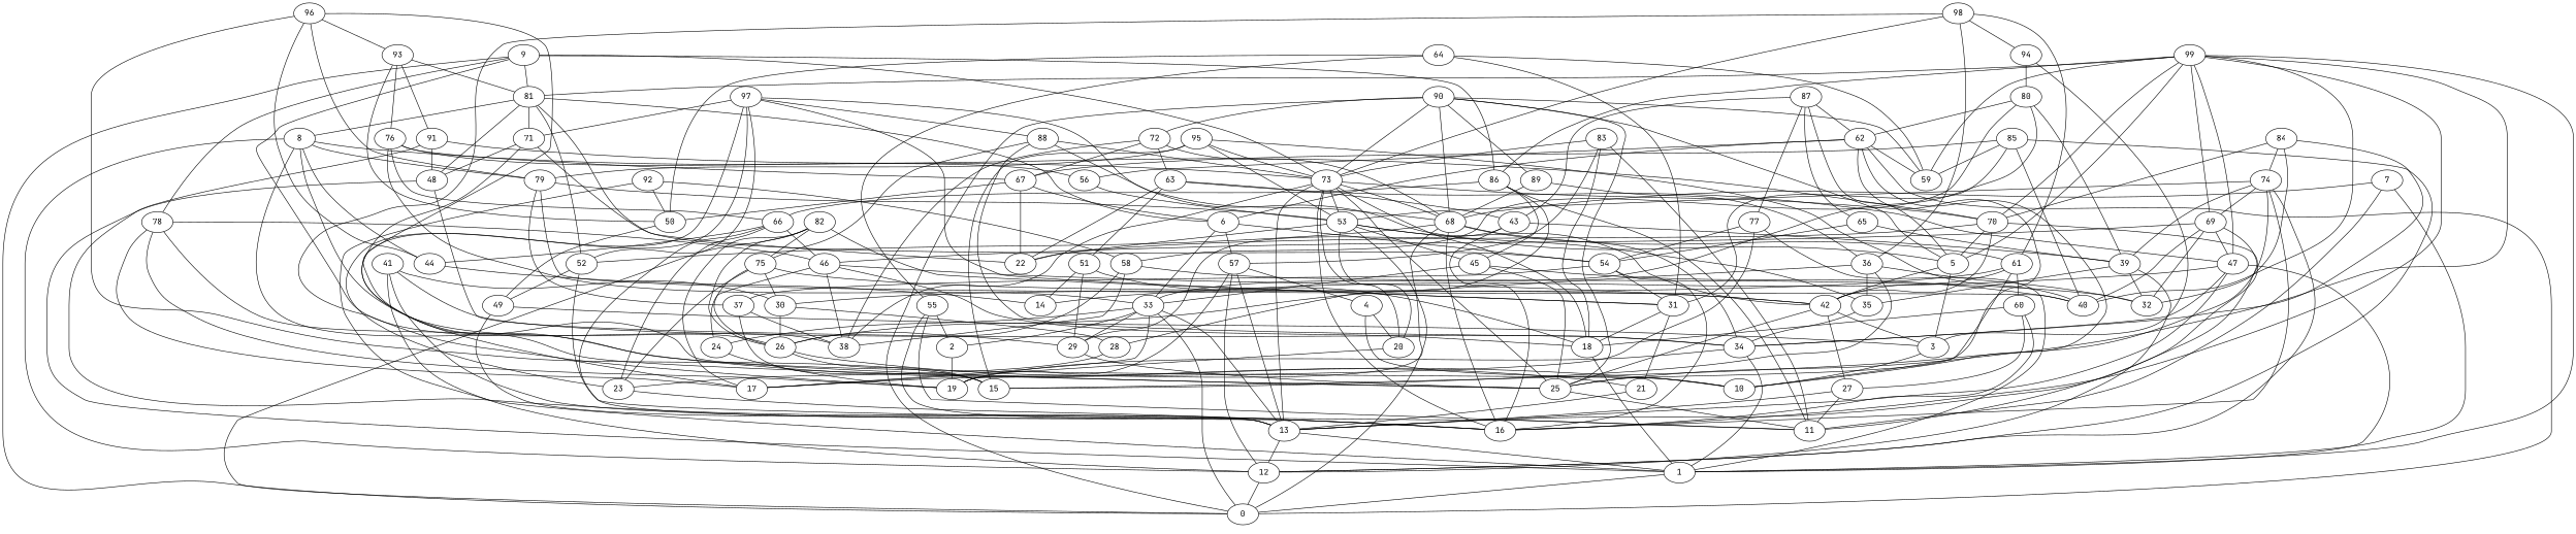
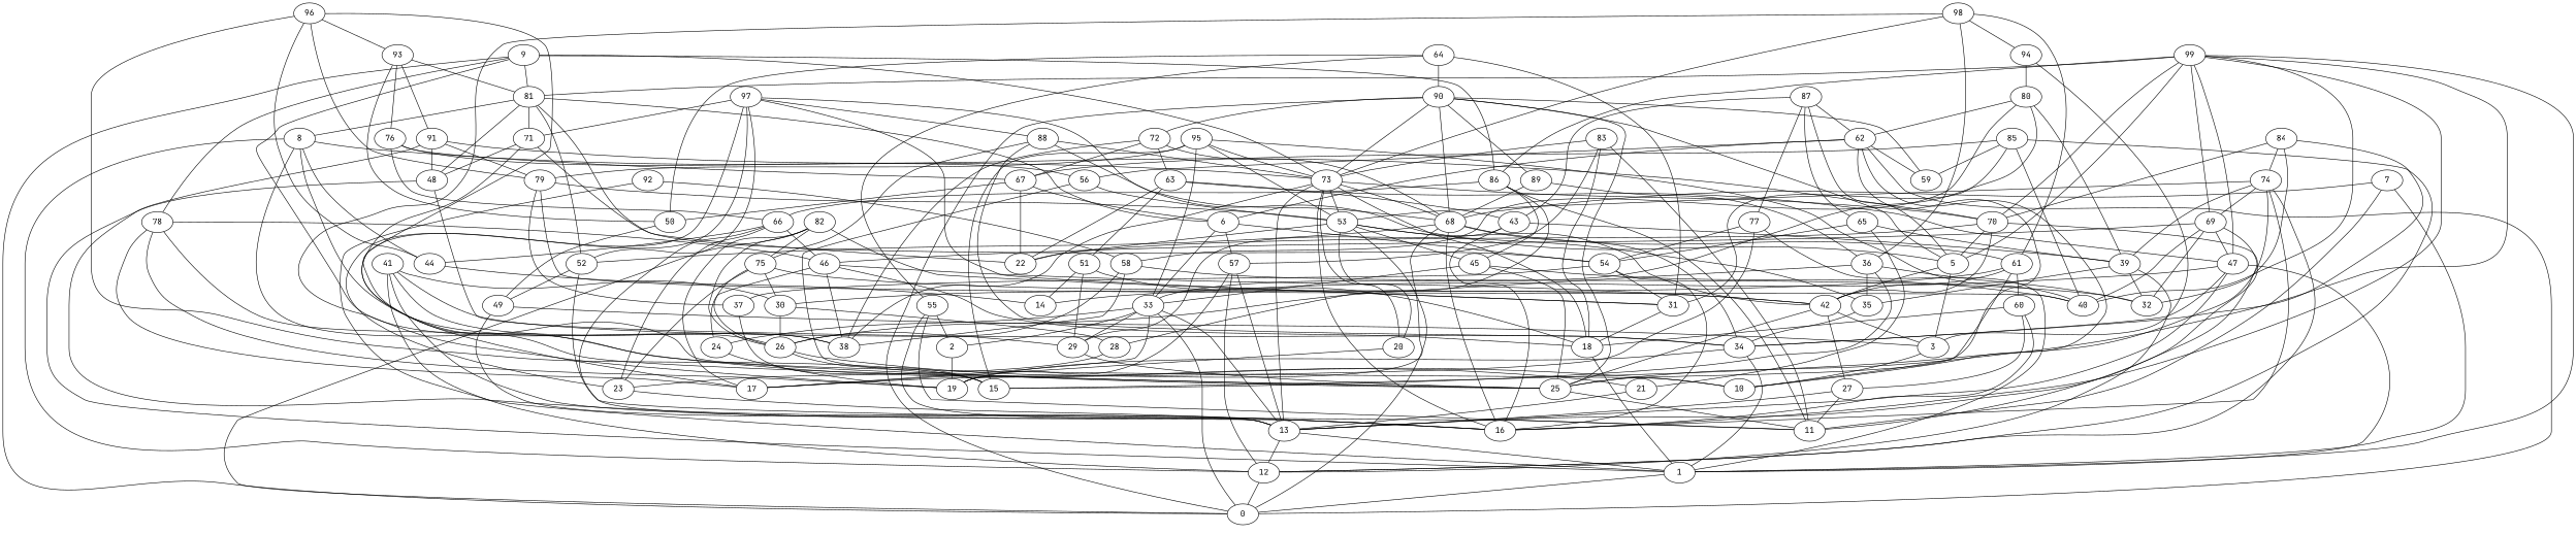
  digraph {
    fontname="JetBrains Mono"
    node [fontname="JetBrains Mono"]
    edge [color=black dir=none fontname="JetBrains Mono"]
    49
    3
    13
    10
    1
    12
    92
    50
    58
    0
    26
    38
    32
    64
    59
    31
    55
    18
    2
    11
    28
    23
    16
    82
    17
    75
    15
    21
    30
    42
    87
    65
    43
    62
    5
    77
    54
    39
    29
    25
    6
    56
    37
    98
    36
    19
    73
    94
    61
    35
    70
    68
    20
    53
    80
    60
    93
    91
    81
    76
    48
    79
    52
    22
    71
    8
    67
    33
    66
    40
    41
    34
    27
    46
    24
    78
    9
    86
    45
    57
    89
    90
    72
    63
-   4
    97
    88
    99
    47
    69
    14
    74
    95
    44
    51
    85
    84
    7
    83
    96
    subgraph sub_1 {
      49
      3
      13
      10
      1
      12
      92
      50
      58
      0
      26
      38
      32
      64
      59
      31
      55
      18
      2
      11
      28
      23
      16
      82
      17
      75
      15
      21
      30
      42
      87
      65
      43
      62
      5
      77
      54
      39
      29
      25
      6
      56
      37
      98
      36
      19
      73
      94
      61
      35
      70
      68
      20
      53
      80
      60
      93
      91
      81
      76
      48
      79
      52
      22
      71
      8
      67
      33
      66
      40
      41
      34
      27
      46
      24
      78
      9
      86
      45
      57
      89
      90
      72
      63
-     4
      97
      88
      99
      47
      69
      14
      74
      95
      44
      51
      85
      84
      7
      83
      96
    }
    49 -> 3
    49 -> 13
    3 -> 10
    13 -> 1
    13 -> 12
    1 -> 0
    12 -> 0
    92 -> 1
-   92 -> 50
    92 -> 58
    50 -> 49
    58 -> 26
    58 -> 38
    58 -> 32
    26 -> 15
    26 -> 21
    64 -> 50
-   64 -> 59
+   64 -> 90
    64 -> 31
    64 -> 55
    31 -> 18
    55 -> 13
    55 -> 2
    55 -> 11
    18 -> 1
    2 -> 19
    28 -> 23
    23 -> 16
    82 -> 0
    82 -> 26
    82 -> 31
    82 -> 17
    82 -> 75
    75 -> 26
    75 -> 23
    75 -> 30
    75 -> 42
    21 -> 13
    30 -> 26
    30 -> 28
    42 -> 3
    42 -> 25
    42 -> 27
    87 -> 65
    87 -> 43
    87 -> 62
    87 -> 5
    87 -> 77
-   31 -> 21
+   65 -> 21
    65 -> 54
    65 -> 39
    43 -> 16
    43 -> 39
    43 -> 29
    62 -> 10
    62 -> 0
    62 -> 59
    62 -> 25
    62 -> 6
    62 -> 56
    5 -> 3
    5 -> 42
    77 -> 1
    77 -> 17
    77 -> 54
    54 -> 31
    54 -> 16
    54 -> 37
    39 -> 12
    39 -> 32
    39 -> 35
    29 -> 25
    25 -> 11
    6 -> 54
    6 -> 33
    6 -> 57
    56 -> 53
    37 -> 15
    98 -> 36
    98 -> 19
    98 -> 73
    98 -> 94
    98 -> 61
    36 -> 26
    36 -> 32
    36 -> 15
    36 -> 35
    73 -> 13
    73 -> 38
    73 -> 18
    73 -> 16
-   73 -> 25
+   56 -> 25
    73 -> 70
    73 -> 68
    73 -> 20
    73 -> 53
    94 -> 3
    94 -> 80
    61 -> 10
    61 -> 30
    61 -> 42
    61 -> 60
    35 -> 34
    70 -> 11
    70 -> 42
    70 -> 5
    70 -> 22
    68 -> 16
    68 -> 19
    68 -> 61
    68 -> 52
    68 -> 34
    20 -> 17
    53 -> 0
    53 -> 42
    53 -> 35
    53 -> 20
    53 -> 22
    53 -> 45
    80 -> 58
    80 -> 62
    80 -> 39
    80 -> 33
    60 -> 18
    60 -> 16
    60 -> 27
    93 -> 50
    93 -> 91
    93 -> 81
    93 -> 76
    91 -> 16
    91 -> 70
    91 -> 48
-   8 -> 79
+   91 -> 79
    81 -> 6
    81 -> 48
    81 -> 52
    81 -> 22
    81 -> 71
    81 -> 8
    76 -> 56
    76 -> 67
-   76 -> 33
+   95 -> 33
    76 -> 66
    48 -> 1
    48 -> 29
    79 -> 37
    79 -> 53
    79 -> 40
    52 -> 49
    52 -> 11
    71 -> 10
    71 -> 54
    71 -> 48
    8 -> 10
    8 -> 12
    8 -> 38
    8 -> 73
    8 -> 44
    67 -> 50
    67 -> 6
    67 -> 22
    33 -> 13
    33 -> 0
    33 -> 2
    33 -> 17
    33 -> 29
    33 -> 24
    66 -> 13
    66 -> 23
    66 -> 46
    66 -> 44
    41 -> 12
-   37 -> 38
+   41 -> 38
    41 -> 16
    41 -> 30
    41 -> 34
    34 -> 1
    34 -> 19
    27 -> 13
    27 -> 11
    46 -> 38
    46 -> 18
    46 -> 42
    46 -> 24
    24 -> 19
    78 -> 17
    78 -> 25
    78 -> 19
    78 -> 46
    9 -> 0
    9 -> 26
    9 -> 73
    9 -> 81
    9 -> 78
    9 -> 86
    86 -> 11
    86 -> 28
    86 -> 66
    86 -> 45
    45 -> 25
    45 -> 33
    45 -> 40
    57 -> 13
    57 -> 12
    57 -> 19
-   57 -> 4
    89 -> 36
    89 -> 68
    90 -> 0
    90 -> 59
    90 -> 5
    90 -> 25
    90 -> 73
    90 -> 68
    90 -> 89
    90 -> 72
    72 -> 38
    72 -> 68
    72 -> 67
    72 -> 63
    63 -> 43
    63 -> 22
    63 -> 47
    63 -> 51
-   4 -> 10
-   4 -> 20
    97 -> 31
    97 -> 23
    97 -> 17
    97 -> 5
    97 -> 52
    97 -> 71
    97 -> 88
    88 -> 75
    88 -> 73
    88 -> 68
    88 -> 34
    99 -> 1
-   99 -> 59
    99 -> 16
    99 -> 5
    99 -> 25
    99 -> 70
    99 -> 81
    99 -> 40
    99 -> 86
    99 -> 47
    99 -> 69
    47 -> 13
    47 -> 1
    47 -> 34
    47 -> 14
    69 -> 13
    69 -> 32
    69 -> 40
    69 -> 46
    69 -> 47
    74 -> 12
    74 -> 16
    74 -> 15
    74 -> 39
    74 -> 53
    74 -> 69
    95 -> 15
    95 -> 73
    95 -> 53
    95 -> 79
    95 -> 40
    44 -> 14
    51 -> 18
    51 -> 29
    51 -> 14
    85 -> 12
    85 -> 59
    85 -> 31
    85 -> 67
    85 -> 40
    84 -> 32
    84 -> 70
    84 -> 34
    84 -> 74
    7 -> 1
    7 -> 11
    7 -> 68
    83 -> 18
    83 -> 11
    83 -> 73
    83 -> 57
    96 -> 15
    96 -> 25
    96 -> 93
    96 -> 79
    96 -> 44
  }
